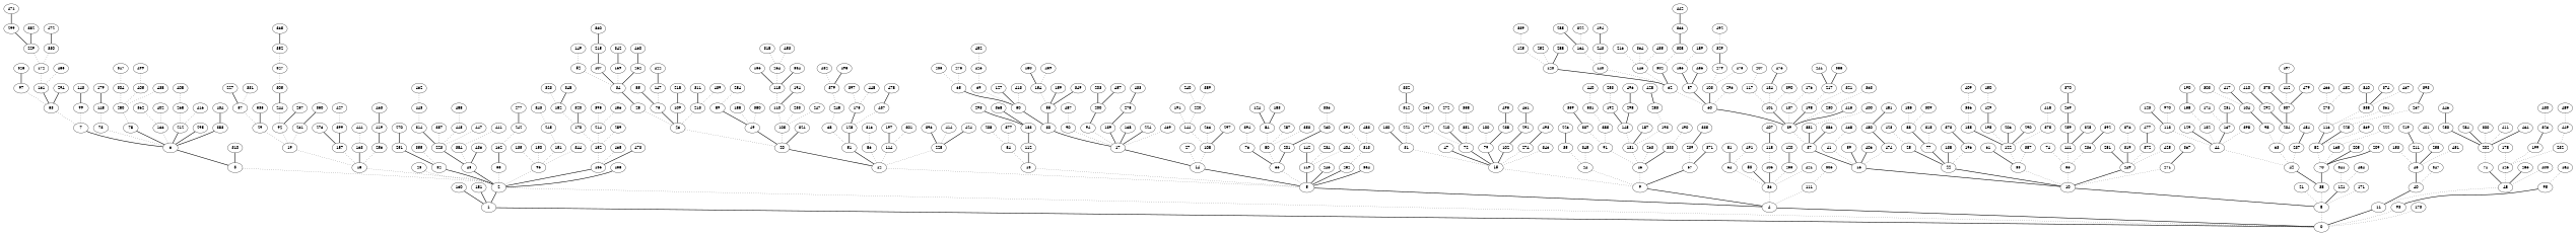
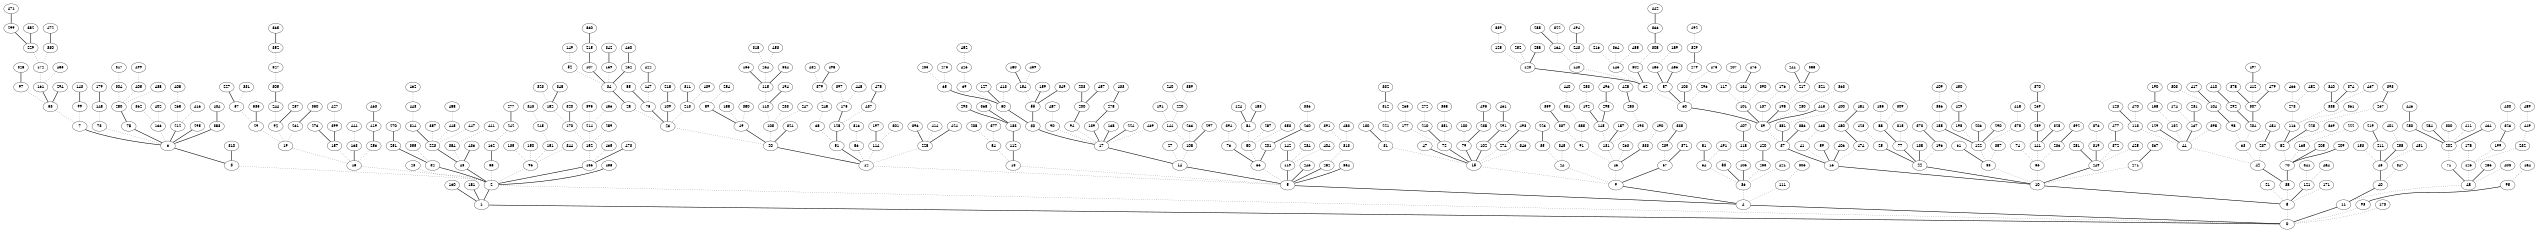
  graph {
    fontname=Lato
    node [fontname=Lato]
    edge [fontname=Lato style=dotted]
    1
    0
    2
    3
    4
    5
    6
    7
    8
    9
    10
    11
    12
    13
    14
    15
    16
    17
    18
    19
    20
    21
    22
    23
    24
    25
    26
    27
    28
    29
    30
    31
    32
    33
    34
    35
    36
    37
    38
    39
    40
    41
    42
    43
    44
    45
    46
    47
    48
    49
    50
    51
    52
    53
    54
    55
    56
    57
    58
    59
    60
    61
    62
    63
    64
    65
    66
    67
    68
    69
    70
    71
    72
    73
    74
    75
    76
    77
    78
    79
    80
    81
    82
    83
    84
    85
    86
    87
    88
    89
    90
    91
    92
    93
    94
    95
    96
    97
    98
    99
    100
    101
    102
    103
    104
    105
    106
    107
    108
    109
    110
    111
    112
    113
    114
    115
    116
    117
    118
    119
    120
    121
    122
    123
    124
    125
    126
    127
    128
    129
    130
    131
    132
    133
    134
    135
    136
    137
    138
    139
    140
    141
    142
    143
    144
    145
    146
    147
    148
    149
    150
    151
    152
    153
    154
    155
    156
    157
    158
    159
    160
    161
    162
    163
    164
    165
    166
    167
    168
    169
    170
    171
    172
    173
    174
    175
    176
    177
    178
    179
    180
    181
    182
    183
    184
    185
    186
    187
    188
    189
    190
    191
    192
    193
    194
    195
    196
    197
    198
    199
    200
    201
    202
    203
    204
    205
    206
    207
    208
    209
    210
    211
    212
    213
    214
    215
    216
    217
    218
    219
    220
    221
    222
    223
    224
    225
    226
    227
    228
    229
    230
    231
    232
    233
    234
    235
    236
    237
    238
    239
    240
    241
    242
    243
    244
    245
    246
    247
    248
    249
    250
    251
    252
    253
    254
    255
    256
    257
    258
    259
    260
    261
    262
    263
    264
    265
    266
    267
    268
    269
    270
    271
    272
    273
    274
    275
    276
    277
    278
    279
    280
    281
    282
    283
    284
    285
    286
    287
    288
    289
    290
    291
    292
    293
    294
    295
    296
    297
    298
    299
    300
    301
    302
    303
    304
    305
    306
    307
    308
    309
    310
    311
    312
    313
    314
    315
    316
    317
    318
    319
    320
    321
    322
    323
    324
    325
    326
    327
    328
    329
    330
    331
    332
    333
    334
    335
    336
    337
    338
    339
    340
    341
    342
    343
    344
    345
    346
    347
    348
    349
    350
    351
    352
    353
    354
    355
    356
    357
    358
    359
    360
    361
    362
    363
    364
    365
    366
    367
    368
    369
    370
    371
    372
    373
    374
    375
    376
    377
    378
    379
    380
    381
    382
    383
    384
    385
    386
    387
    388
    389
    390
    391
    392
    393
    394
    395
    396
    397
    398
    399
    400
    401
    402
    403
    404
    405
    406
    407
    408
    409
    410
    411
    412
    413
    414
    415
    416
    417
    418
    419
    420
    421
    422
    423
    424
    425
    426
    427
    428
    429
    430
    n432 [label=531]
    432
    433
    434
    n436 [label=535]
    436
    437
    438
    439
    440
    441
    442
    443
    444
    445
    446
    447
    448
    449
    450
    451
    452
    453
    454
    455
    456
    457
    458
    459
    460
    461
    462
    463
    464
    465
    466
    467
    468
    469
-   470 [label=970]
+   470
    471
    472
    473
    474
    475
    476
    477
    478
    479
    480
    481
    482
    483
    484
    485
    486
    487
    488
    489
    490
    491
    492
    493
    494
    495
    496
    497
    498
    499
    1 -- 0 [style=bold]
    2 -- 1 [style=bold]
    2 -- 0
    3 -- 2
    4 -- 0 [style=bold]
    5 -- 4 [style=bold]
    6 -- 3 [style=bold]
    7 -- 6 [style=bold]
    8 -- 0
    9 -- 4 [style=bold]
    10 -- 8 [style=bold]
    11 -- 0 [style=bold]
    12 -- 5
    13 -- 5
    14 -- 5 [style=bold]
    15 -- 9
    16 -- 10 [style=bold]
    17 -- 14 [style=bold]
    18 -- 2
    19 -- 18
    20 -- 12 [style=bold]
    21 -- 8
    22 -- 10 [style=bold]
    23 -- 2
    24 -- 9
    25 -- 22 [style=bold]
    26 -- 20
    27 -- 14
    28 -- 26
    29 -- 19
    30 -- 17 [style=bold]
    31 -- 15
    32 -- 2 [style=bold]
    33 -- 10
    34 -- 28 [style=bold]
    35 -- 24
    36 -- 4
    37 -- 16 [style=bold]
    38 -- 8
    39 -- 37
    40 -- 11 [style=bold]
    41 -- 16
    42 -- 38 [style=bold]
    43 -- 2 [style=bold]
    44 -- 42
    45 -- 40 [style=bold]
    46 -- 9
    47 -- 15 [style=bold]
    48 -- 11
    49 -- 20 [style=bold]
    50 -- 30 [style=bold]
    51 -- 12 [style=bold]
    52 -- 34
    53 -- 7
    54 -- 13
    55 -- 30 [style=bold]
    56 -- 10
    57 -- 29
    58 -- 2
    59 -- 16 [style=bold]
    60 -- 39 [style=bold]
    61 -- 33 [style=bold]
    62 -- 60
    63 -- 42
    64 -- 36
    65 -- 50 [style=bold]
    66 -- 5
    67 -- 9 [style=bold]
    68 -- 51
    69 -- 50
    70 -- 38 [style=bold]
    71 -- 48 [style=bold]
    72 -- 15 [style=bold]
    73 -- 6
    74 -- 56
    75 -- 26 [style=bold]
    76 -- 66 [style=bold]
    77 -- 22 [style=bold]
    78 -- 6 [style=bold]
    79 -- 15 [style=bold]
    80 -- 66
    81 -- 64 [style=bold]
    82 -- 70
    83 -- 36 [style=bold]
    84 -- 80
    85 -- 75 [style=bold]
    86 -- 12
    87 -- 60 [style=bold]
    88 -- 77 [style=bold]
    89 -- 49 [style=bold]
    90 -- 17
    91 -- 46
    92 -- 19
    93 -- 0
    94 -- 17
    95 -- 93 [style=bold]
    96 -- 2
    97 -- 53
    98 -- 63
    99 -- 7
    100 -- 79
    101 -- 39 [style=bold]
    102 -- 15 [style=bold]
    103 -- 60 [style=bold]
    104 -- 98 [style=bold]
    105 -- 20
    106 -- 36 [style=bold]
    107 -- 34 [style=bold]
    108 -- 14
    109 -- 26 [style=bold]
    110 -- 105
    111 -- 4
    112 -- 13 [style=bold]
    113 -- 44
    114 -- 12
    115 -- 110
    116 -- 82 [style=bold]
    117 -- 101
    118 -- 106
    119 -- 5 [style=bold]
    120 -- 62 [style=bold]
    121 -- 8 [style=bold]
    122 -- 33
    123 -- 113 [style=bold]
    124 -- 84 [style=bold]
    125 -- 120
    126 -- 48
    127 -- 50 [style=bold]
    128 -- 51 [style=bold]
    129 -- 44 [style=bold]
    130 -- 31 [style=bold]
    131 -- 46
    132 -- 44
    133 -- 112 [style=bold]
    134 -- 101
    135 -- 96
    136 -- 2 [style=bold]
    137 -- 39
    138 -- 22 [style=bold]
    139 -- 17 [style=bold]
    140 -- 62
    141 -- 56
    142 -- 119 [style=bold]
    143 -- 99 [style=bold]
    144 -- 108
    145 -- 131
    146 -- 62
    147 -- 75
    148 -- 73
    149 -- 52
    150 -- 96
    151 -- 96
    152 -- 136
    153 -- 45
    154 -- 55
    155 -- 122 [style=bold]
    156 -- 115 [style=bold]
    157 -- 18
    158 -- 132
    159 -- 55 [style=bold]
    160 -- 1 [style=bold]
    161 -- 53 [style=bold]
    162 -- 58 [style=bold]
    163 -- 18 [style=bold]
    164 -- 140
    165 -- 70
    166 -- 6
    167 -- 44 [style=bold]
    168 -- 17 [style=bold]
    169 -- 34
    170 -- 152
    171 -- 8
    172 -- 161
    173 -- 0
    174 -- 167
    175 -- 128 [style=bold]
    176 -- 137
    177 -- 72
    178 -- 126
    179 -- 148 [style=bold]
    180 -- 154 [style=bold]
    181 -- 1 [style=bold]
    182 -- 170
    183 -- 84 [style=bold]
    184 -- 95
    185 -- 88
    186 -- 87 [style=bold]
    187 -- 131 [style=bold]
    188 -- 49
    189 -- 186
    190 -- 158 [style=bold]
    191 -- 144
    192 -- 145 [style=bold]
    193 -- 131
    194 -- 110 [style=bold]
    195 -- 122
    196 -- 22
    197 -- 114 [style=bold]
    198 -- 39 [style=bold]
    199 -- 126
    200 -- 94 [style=bold]
    201 -- 66 [style=bold]
    202 -- 71
    203 -- 200 [style=bold]
    204 -- 63
    205 -- 70 [style=bold]
    206 -- 122 [style=bold]
    207 -- 117
    208 -- 54
    209 -- 70 [style=bold]
    210 -- 72 [style=bold]
    211 -- 45 [style=bold]
    212 -- 6 [style=bold]
    213 -- 26
    214 -- 152
    215 -- 107 [style=bold]
    216 -- 146
    217 -- 198
    218 -- 109 [style=bold]
    219 -- 211 [style=bold]
    220 -- 144
    221 -- 31
    222 -- 165
    223 -- 43 [style=bold]
    224 -- 17 [style=bold]
    225 -- 82 [style=bold]
    226 -- 35 [style=bold]
    227 -- 57 [style=bold]
    228 -- 12
    229 -- 172
    230 -- 39
    231 -- 167 [style=bold]
    232 -- 126
    233 -- 105
    234 -- 119
    235 -- 65
    236 -- 56
    237 -- 42
    238 -- 79 [style=bold]
    239 -- 67
    240 -- 220
    241 -- 217 [style=bold]
    242 -- 162
    243 -- 140
    244 -- 92
    245 -- 151
    246 -- 5 [style=bold]
    247 -- 105
    248 -- 68
    249 -- 10 [style=bold]
    250 -- 202 [style=bold]
    251 -- 32 [style=bold]
    252 -- 120
    253 -- 192
    254 -- 89
    255 -- 36
    256 -- 18
    257 -- 92 [style=bold]
    258 -- 45 [style=bold]
    259 -- 141 [style=bold]
    260 -- 201 [style=bold]
    261 -- 19
    262 -- 34 [style=bold]
    263 -- 46
    264 -- 115
    265 -- 177
    266 -- 108
    267 -- 225
    268 -- 212
    269 -- 259 [style=bold]
    270 -- 251 [style=bold]
    271 -- 10
    272 -- 210
    273 -- 116
    274 -- 15
    275 -- 65
    276 -- 157 [style=bold]
    277 -- 242 [style=bold]
    278 -- 139 [style=bold]
    279 -- 103
-   280 -- 78
+   280 -- 78 [style=bold]
    281 -- 249 [style=bold]
    282 -- 5 [style=bold]
    283 -- 193
    284 -- 202 [style=bold]
    285 -- 164 [style=bold]
    286 -- 48 [style=bold]
    287 -- 80
    288 -- 120 [style=bold]
    289 -- 152
    290 -- 122 [style=bold]
    291 -- 102 [style=bold]
    292 -- 204 [style=bold]
    293 -- 133 [style=bold]
    294 -- 53 [style=bold]
    295 -- 6 [style=bold]
    296 -- 60
    297 -- 108 [style=bold]
    298 -- 145 [style=bold]
    299 -- 229 [style=bold]
    300 -- 202
    301 -- 114
    302 -- 62 [style=bold]
    303 -- 104
    304 -- 280
    305 -- 244 [style=bold]
    306 -- 111
    307 -- 204 [style=bold]
    308 -- 302
    309 -- 88
    310 -- 3 [style=bold]
    311 -- 213 [style=bold]
    312 -- 221
    313 -- 282
    314 -- 223 [style=bold]
    315 -- 77
    316 -- 86
    317 -- 304
    318 -- 264
    319 -- 249 [style=bold]
    320 -- 170 [style=bold]
    321 -- 198
    322 -- 164
    323 -- 182
    324 -- 20 [style=bold]
    325 -- 141 [style=bold]
    326 -- 199 [style=bold]
    327 -- 305
    328 -- 97 [style=bold]
    329 -- 279 [style=bold]
    330 -- 172
    331 -- 57
    332 -- 312 [style=bold]
    333 -- 46 [style=bold]
    334 -- 115 [style=bold]
    335 -- 239 [style=bold]
    336 -- 260
    337 -- 91
    338 -- 116
    339 -- 125
    340 -- 338 [style=bold]
    341 -- 121
    342 -- 169 [style=bold]
    343 -- 245
    344 -- 96
    345 -- 24
    346 -- 15
    347 -- 40
    348 -- 182 [style=bold]
    349 -- 55 [style=bold]
    350 -- 261 [style=bold]
    351 -- 72
    352 -- 327
    353 -- 80
    354 -- 5 [style=bold]
    355 -- 32
    356 -- 155
    357 -- 223
    358 -- 351
    359 -- 337 [style=bold]
    360 -- 215 [style=bold]
    361 -- 116
    362 -- 166
    363 -- 230
    364 -- 146
    365 -- 352 [style=bold]
    366 -- 308 [style=bold]
    367 -- 271 [style=bold]
    368 -- 133 [style=bold]
    369 -- 82
    370 -- 269 [style=bold]
    371 -- 67 [style=bold]
    372 -- 249
    373 -- 196 [style=bold]
    374 -- 338 [style=bold]
    375 -- 122
    376 -- 319
    377 -- 54
    378 -- 307 [style=bold]
    379 -- 248
    380 -- 49
    381 -- 37 [style=bold]
    382 -- 229 [style=bold]
    383 -- 6 [style=bold]
    384 -- 43
    385 -- 91
    386 -- 37 [style=bold]
    387 -- 33
    388 -- 217 [style=bold]
    389 -- 220
    390 -- 101
    391 -- 313
    392 -- 236 [style=bold]
    393 -- 267 [style=bold]
    394 -- 76
    395 -- 214
    396 -- 228 [style=bold]
    397 -- 175
    398 -- 44
    399 -- 157 [style=bold]
    400 -- 381
    401 -- 258
    402 -- 166
    403 -- 48
    404 -- 119
    405 -- 280
    406 -- 16 [style=bold]
    407 -- 118 [style=bold]
    408 -- 268
    409 -- 356
    410 -- 292 [style=bold]
    411 -- 202
    412 -- 307
    413 -- 50
    414 -- 228
    415 -- 39 [style=bold]
    416 -- 212
    417 -- 104 [style=bold]
    418 -- 375
    419 -- 256 [style=bold]
    420 -- 255 [style=bold]
    421 -- 36
    422 -- 147 [style=bold]
    423 -- 25
    424 -- 228 [style=bold]
    425 -- 249
    426 -- 69
    427 -- 399
    428 -- 283 [style=bold]
    429 -- 195 [style=bold]
    430 -- 326
    n432 -- 385
    432 -- 379
    433 -- 278 [style=bold]
    434 -- 383 [style=bold]
    n436 -- 29 [style=bold]
    436 -- 43 [style=bold]
    437 -- 128
    438 -- 280
    439 -- 213
    440 -- n432
    441 -- 384
    442 -- 366 [style=bold]
    443 -- 314
    444 -- 163
    445 -- 223
    446 -- 250 [style=bold]
    447 -- 223
    448 -- 175
    449 -- 232
    450 -- 429
    451 -- 45
    452 -- 426
    453 -- 264
    454 -- 237 [style=bold]
    455 -- 146
    456 -- 214
    457 -- 200 [style=bold]
    458 -- 2 [style=bold]
    459 -- 154
    460 -- 262 [style=bold]
    461 -- 291 [style=bold]
    462 -- 443
    463 -- 419 [style=bold]
    464 -- 202 [style=bold]
    465 -- 136
    466 -- 273
    467 -- 338
    468 -- 41
    469 -- 17
    470 -- 113
    471 -- 299 [style=bold]
    472 -- 330 [style=bold]
    473 -- 136 [style=bold]
    474 -- 16
    475 -- 103
    476 -- 134 [style=bold]
    477 -- 372 [style=bold]
    478 -- 437 [style=bold]
    479 -- 307 [style=bold]
    480 -- 474 [style=bold]
    481 -- 480 [style=bold]
    482 -- 273
    483 -- 313
    484 -- 121
    485 -- 161
    486 -- 87 [style=bold]
    487 -- 90
    488 -- 445
    489 -- 449
    490 -- 333
    491 -- 64
    492 -- 329
    493 -- 274 [style=bold]
    494 -- 243 [style=bold]
    495 -- 238 [style=bold]
    496 -- 298 [style=bold]
    497 -- 412 [style=bold]
    498 -- 379 [style=bold]
    499 -- 405
  }
